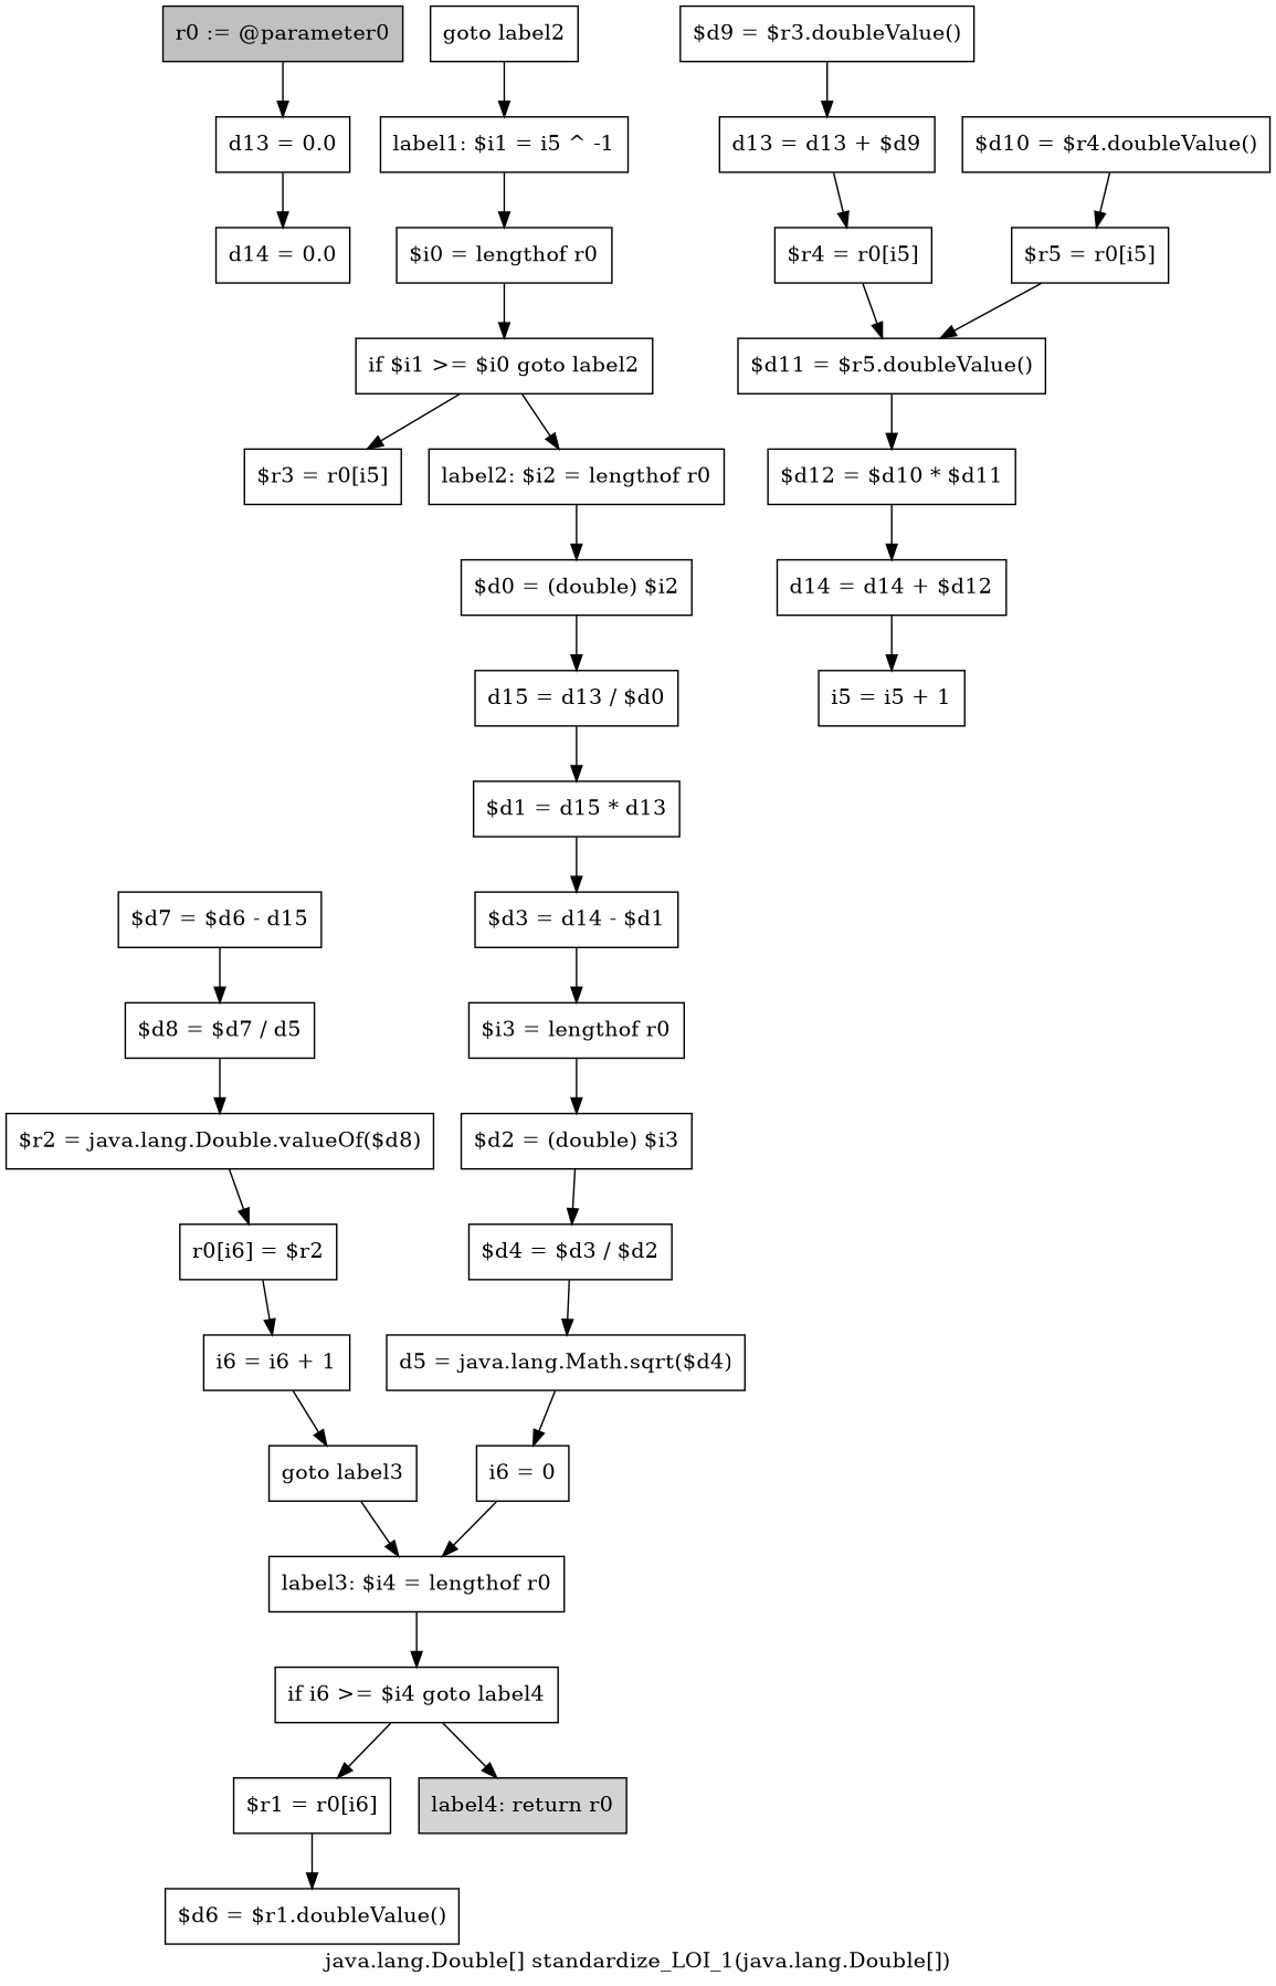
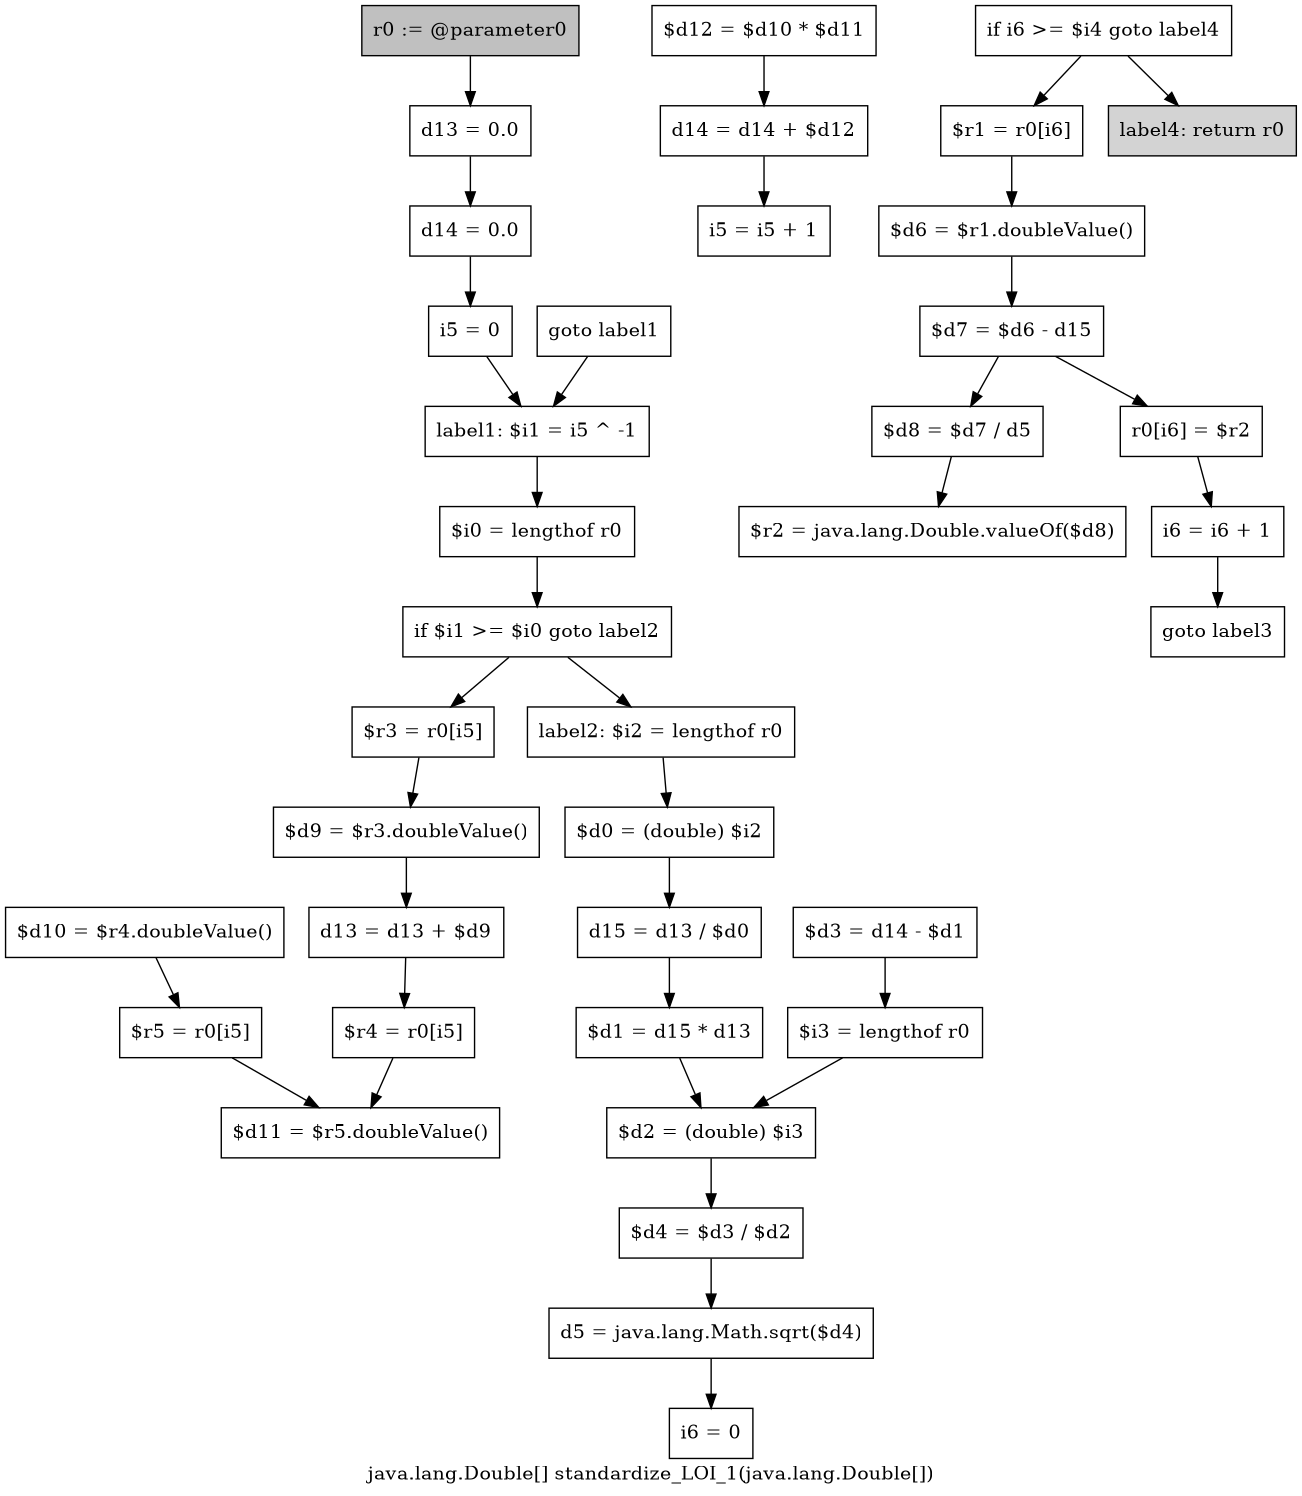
  digraph {
    fontname="DejaVu Serif"
    label="java.lang.Double[] standardize_LOI_1(java.lang.Double[])"
    node [fontname="DejaVu Serif" shape=box]
    edge [fontname="DejaVu Serif"]
    n1 [fillcolor=gray label="r0 := @parameter0" style=filled]
    n2 [label="d13 = 0.0"]
    n3 [label="d14 = 0.0"]
+   n4 [label="i5 = 0"]
    n5 [label="label1: $i1 = i5 ^ -1"]
    n6 [label="$i0 = lengthof r0"]
    n7 [label="if $i1 >= $i0 goto label2"]
    n8 [label="$r3 = r0[i5]"]
    n9 [label="label2: $i2 = lengthof r0"]
    n10 [label="$d9 = $r3.doubleValue()"]
    n11 [label="$d0 = (double) $i2"]
    n12 [label="d13 = d13 + $d9"]
    n13 [label="d15 = d13 / $d0"]
    n14 [label="$r4 = r0[i5]"]
    n15 [label="$d11 = $r5.doubleValue()"]
    n16 [label="$d10 = $r4.doubleValue()"]
    n17 [label="$r5 = r0[i5]"]
    n18 [label="$d12 = $d10 * $d11"]
    n19 [label="d14 = d14 + $d12"]
    n20 [label="i5 = i5 + 1"]
-   n21 [label="goto label2"]
+   n21 [label="goto label1"]
    n22 [label="$d1 = d15 * d13"]
    n23 [label="$d3 = d14 - $d1"]
    n24 [label="$i3 = lengthof r0"]
    n25 [label="$d2 = (double) $i3"]
    n26 [label="$d4 = $d3 / $d2"]
    n27 [label="d5 = java.lang.Math.sqrt($d4)"]
    n28 [label="i6 = 0"]
-   n29 [label="label3: $i4 = lengthof r0"]
    n30 [label="if i6 >= $i4 goto label4"]
    n31 [label="$r1 = r0[i6]"]
    n32 [fillcolor=lightgray label="label4: return r0" style=filled]
    n33 [label="$d6 = $r1.doubleValue()"]
    n34 [label="$d7 = $d6 - d15"]
    n35 [label="$d8 = $d7 / d5"]
    n36 [label="$r2 = java.lang.Double.valueOf($d8)"]
    n37 [label="r0[i6] = $r2"]
    n38 [label="i6 = i6 + 1"]
    n39 [label="goto label3"]
    n1 -> n2
    n2 -> n3
+   n3 -> n4
+   n4 -> n5
    n5 -> n6
    n6 -> n7
    n7 -> n8
    n7 -> n9
+   n8 -> n10
    n9 -> n11
    n10 -> n12
    n11 -> n13
    n12 -> n14
    n13 -> n22
    n14 -> n15
-   n15 -> n18
    n16 -> n17
    n17 -> n15
    n18 -> n19
    n19 -> n20
    n21 -> n5
-   n22 -> n23
+   n22 -> n25
    n23 -> n24
    n24 -> n25
    n25 -> n26
    n26 -> n27
    n27 -> n28
-   n28 -> n29
-   n29 -> n30
    n30 -> n31
    n30 -> n32
    n31 -> n33
+   n33 -> n34
    n34 -> n35
    n35 -> n36
-   n36 -> n37
+   n34 -> n37
    n37 -> n38
    n38 -> n39
-   n39 -> n29
  }
